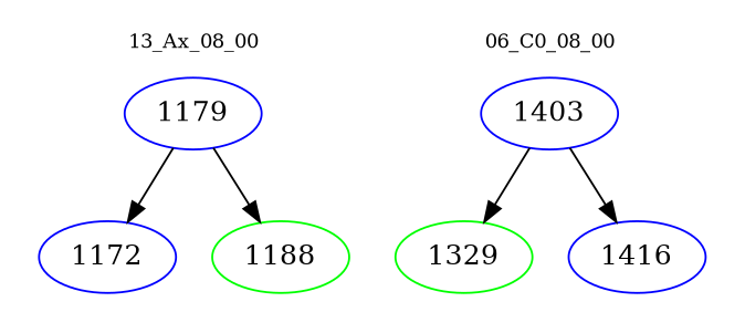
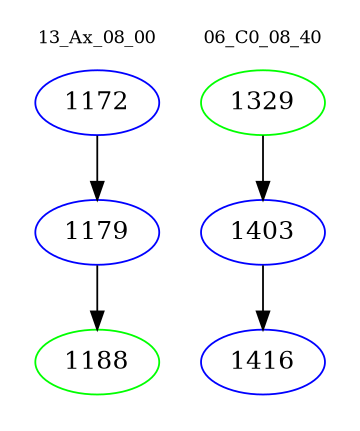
  digraph {
    node [color=blue]
    edge [color=black]
    n1 [label=1179]
    n2 [label=1172]
    n3 [color=green label=1188]
    n4 [label=1403]
    n5 [color=green label=1329]
    n6 [label=1416]
    subgraph cluster_1 {
      color=white
      fontsize=10
      label="13_Ax_08_00"
      n1
      n2
      n3
    }
    subgraph cluster_2 {
      color=white
      fontsize=10
-     label="06_C0_08_00"
+     label="06_C0_08_40"
      n4
      n5
      n6
    }
-   n1 -> n2
+   n2 -> n1
    n1 -> n3
-   n4 -> n5
+   n5 -> n4
    n4 -> n6
  }
